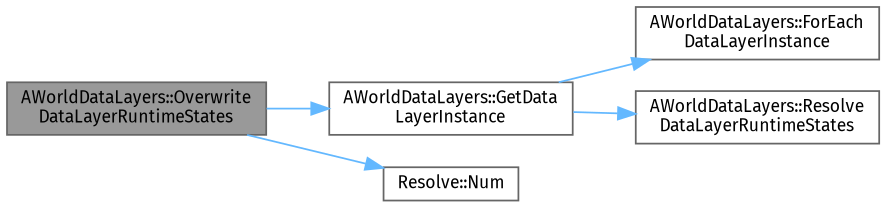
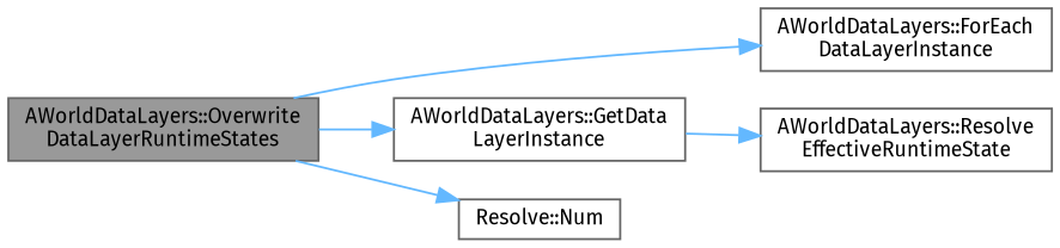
  digraph {
    fontname="Fira Sans"
    rankdir=LR
    node [color=grey40 fillcolor=white fontname="Fira Sans" fontsize=10 shape=box style=filled]
    edge [color=steelblue1 fontname="Fira Sans" fontsize=10 labelfontname=Helvetica labelfontsize=10 style=solid]
    n1 [color=gray40 fillcolor=grey60 fontcolor=black height=0.2 label="AWorldDataLayers::Overwrite\lDataLayerRuntimeStates" width=0.4]
    n2 [height=0.2 label="AWorldDataLayers::ForEach\lDataLayerInstance" width=0.4]
    n3 [height=0.2 label="AWorldDataLayers::GetData\lLayerInstance" width=0.4]
    n4 [height=0.2 label="Resolve::Num" width=0.4]
-   n5 [height=0.2 label="AWorldDataLayers::Resolve\lDataLayerRuntimeStates" width=0.4]
-   n3 -> n2
+   n5 [height=0.2 label="AWorldDataLayers::Resolve\lEffectiveRuntimeState" width=0.4]
+   n1 -> n2
    n1 -> n3
    n1 -> n4
    n3 -> n5
  }
